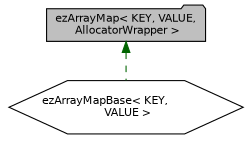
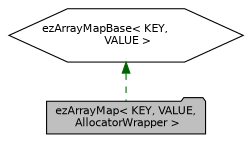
  digraph {
    node [color=black fontname=Helvetica fontsize=10 style=filled]
    n1 [fillcolor=grey75 fontcolor=black height=0.2 label="ezArrayMap\< KEY, VALUE,\l AllocatorWrapper \>" shape=folder width=0.4]
    n2 [fillcolor=white height=0.2 label="ezArrayMapBase\< KEY,\l VALUE \>" shape=hexagon width=0.4]
-   n1 -> n2 [color=darkgreen dir=back fontname=Helvetica fontsize=10 labelfontname=Helvetica labelfontsize=10 style=dashed]
+   n2 -> n1 [color=darkgreen dir=back fontname=Helvetica fontsize=10 labelfontname=Helvetica labelfontsize=10 style=dashed]
  }
